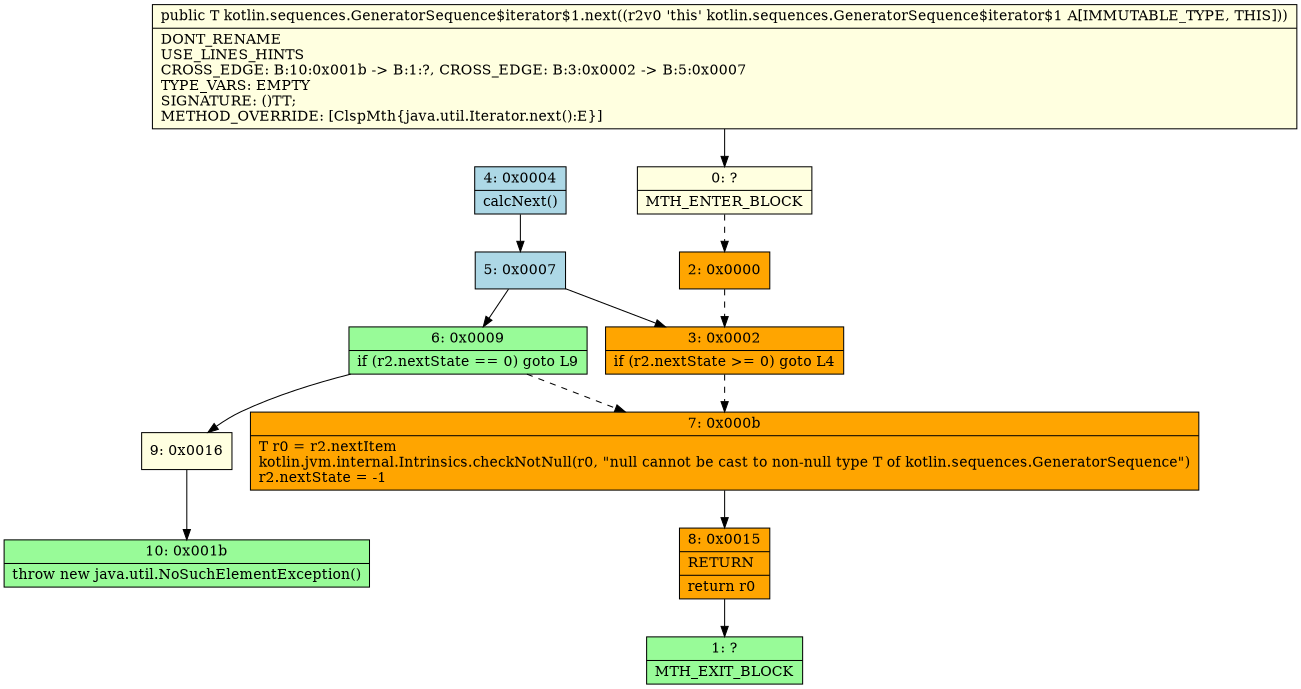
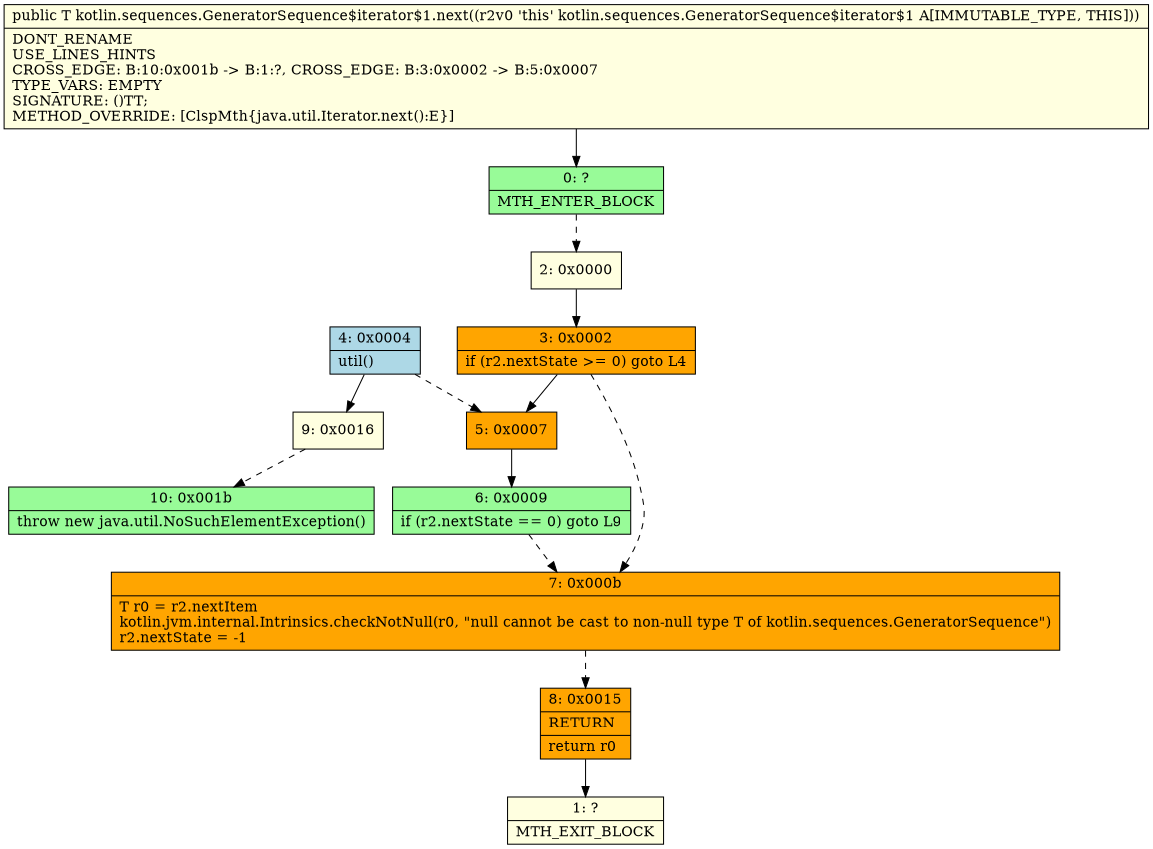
  digraph {
    node [fillcolor=orange shape=record style=filled]
-   n1 [fillcolor=lightyellow label="{0\:\ ?|MTH_ENTER_BLOCK\l}"]
-   n2 [label="{2\:\ 0x0000}"]
+   n1 [fillcolor=palegreen label="{0\:\ ?|MTH_ENTER_BLOCK\l}"]
+   n2 [fillcolor=lightyellow label="{2\:\ 0x0000}"]
    n3 [label="{3\:\ 0x0002|if (r2.nextState \>= 0) goto L4\l}"]
-   n4 [fillcolor=lightblue label="{5\:\ 0x0007}"]
+   n4 [label="{5\:\ 0x0007}"]
    n5 [label="{7\:\ 0x000b|T r0 = r2.nextItem\lkotlin.jvm.internal.Intrinsics.checkNotNull(r0, \"null cannot be cast to non\-null type T of kotlin.sequences.GeneratorSequence\")\lr2.nextState = \-1\l}"]
-   n6 [fillcolor=lightblue label="{4\:\ 0x0004|calcNext()\l}"]
+   n6 [fillcolor=lightblue label="{4\:\ 0x0004|util()\l}"]
    n7 [fillcolor=palegreen label="{6\:\ 0x0009|if (r2.nextState == 0) goto L9\l}"]
    n8 [fillcolor=lightyellow label="{9\:\ 0x0016}"]
    n9 [label="{8\:\ 0x0015|RETURN\l|return r0\l}"]
    n10 [fillcolor=palegreen label="{10\:\ 0x001b|throw new java.util.NoSuchElementException()\l}"]
-   n11 [fillcolor=palegreen label="{1\:\ ?|MTH_EXIT_BLOCK\l}"]
+   n11 [fillcolor=lightyellow label="{1\:\ ?|MTH_EXIT_BLOCK\l}"]
    n12 [fillcolor=lightyellow label="{public T kotlin.sequences.GeneratorSequence$iterator$1.next((r2v0 'this' kotlin.sequences.GeneratorSequence$iterator$1 A[IMMUTABLE_TYPE, THIS]))  | DONT_RENAME\lUSE_LINES_HINTS\lCROSS_EDGE: B:10:0x001b \-\> B:1:?, CROSS_EDGE: B:3:0x0002 \-\> B:5:0x0007\lTYPE_VARS: EMPTY\lSIGNATURE: ()TT;\lMETHOD_OVERRIDE: [ClspMth\{java.util.Iterator.next():E\}]\l}"]
    n1 -> n2 [style=dashed]
-   n2 -> n3 [style=dashed]
-   n4 -> n3
+   n2 -> n3
+   n3 -> n4
    n3 -> n5 [style=dashed]
    n4 -> n7
-   n5 -> n9
-   n6 -> n4
+   n5 -> n9 [style=dashed]
+   n6 -> n4 [style=dashed]
    n7 -> n5 [style=dashed]
-   n7 -> n8
-   n8 -> n10
+   n6 -> n8
+   n8 -> n10 [style=dashed]
    n9 -> n11
    n12 -> n1
  }
